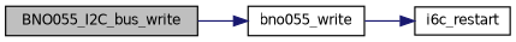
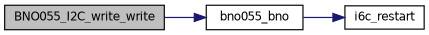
  digraph {
    rankdir=LR
    node [color=black fillcolor=white fontname=Helvetica fontsize=10 shape=record style=filled]
    edge [color=midnightblue fontname=Helvetica fontsize=10 labelfontname=Helvetica labelfontsize=10 style=solid]
-   n1 [fillcolor=grey75 fontcolor=black height=0.2 label=BNO055_I2C_bus_write width=0.4]
-   n2 [height=0.2 label=bno055_write width=0.4]
+   n1 [fillcolor=grey75 fontcolor=black height=0.2 label=BNO055_I2C_write_write width=0.4]
+   n2 [height=0.2 label=bno055_bno width=0.4]
    n3 [height=0.2 label=i6c_restart width=0.4]
    n1 -> n2
    n2 -> n3
  }
